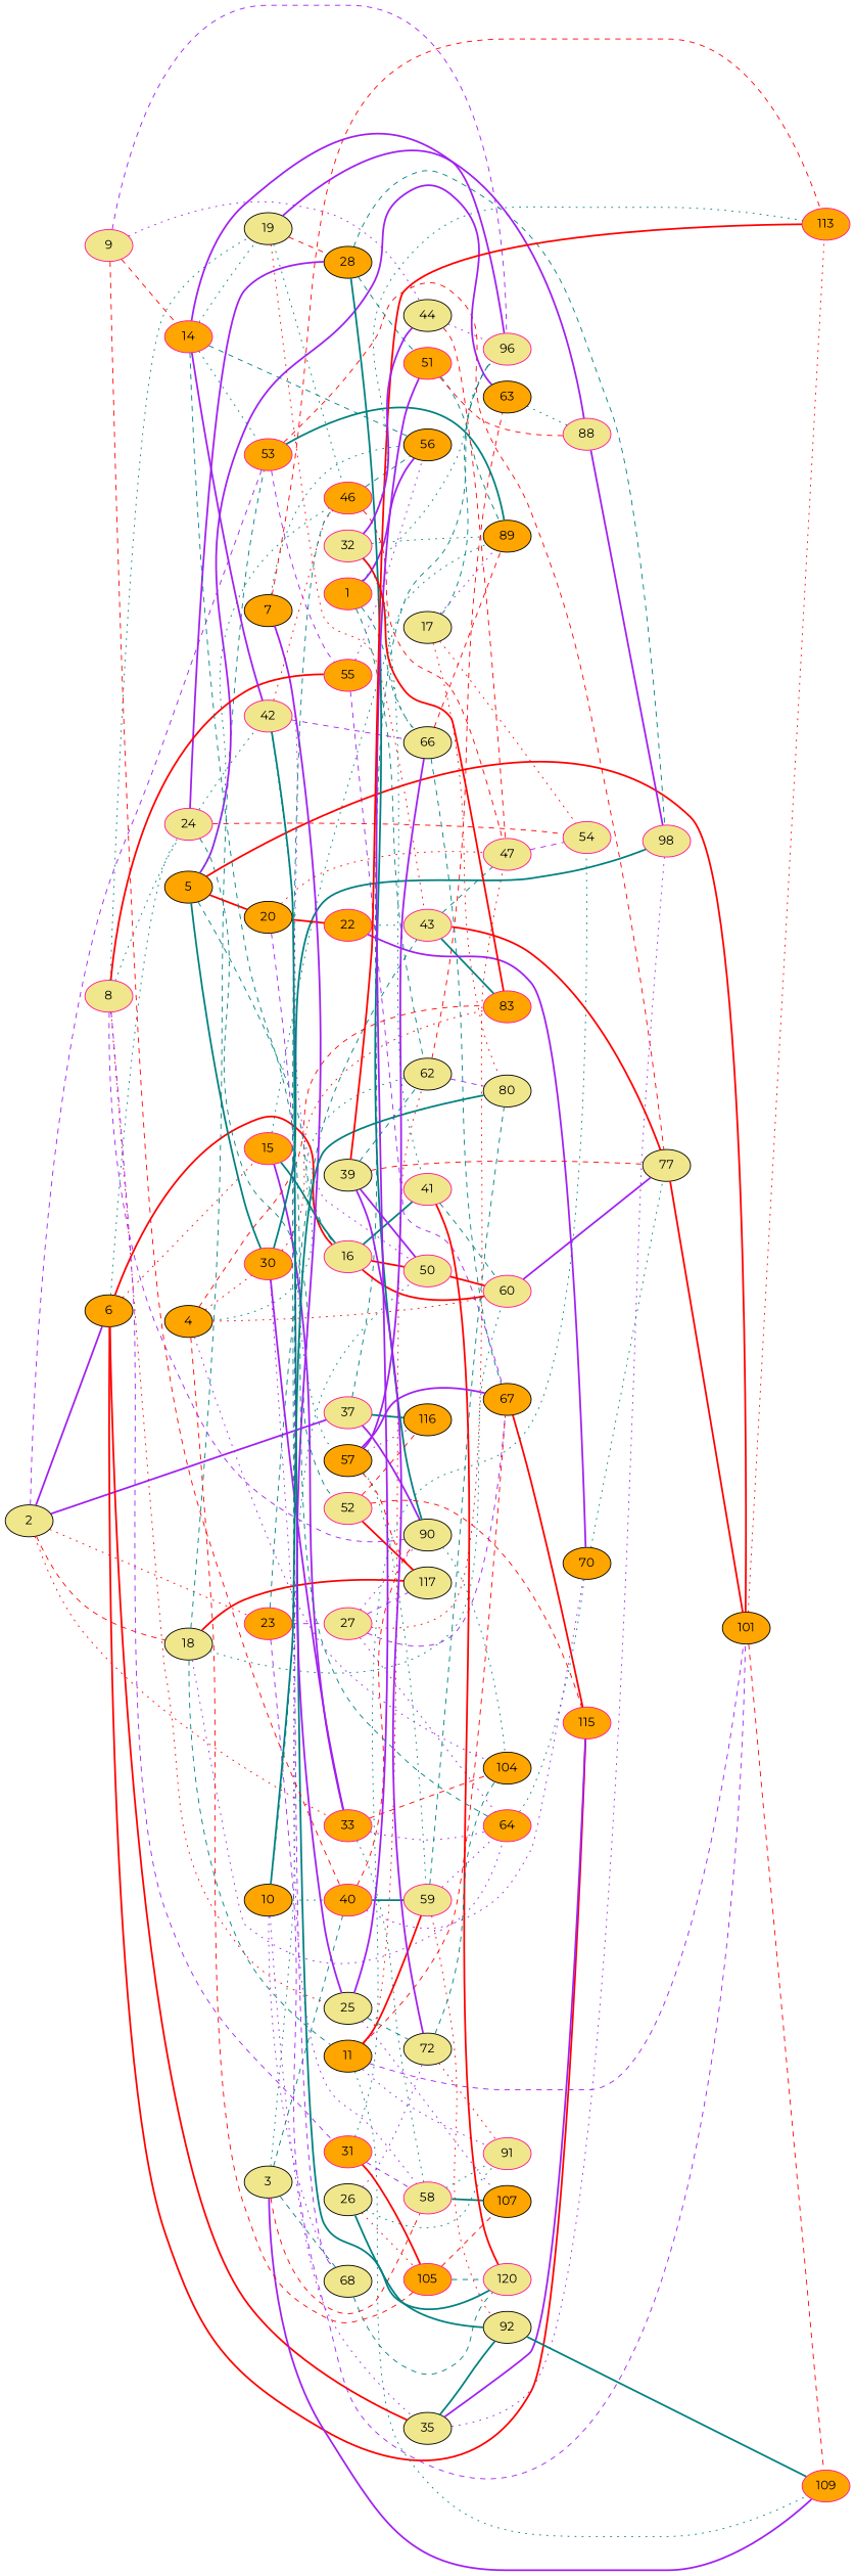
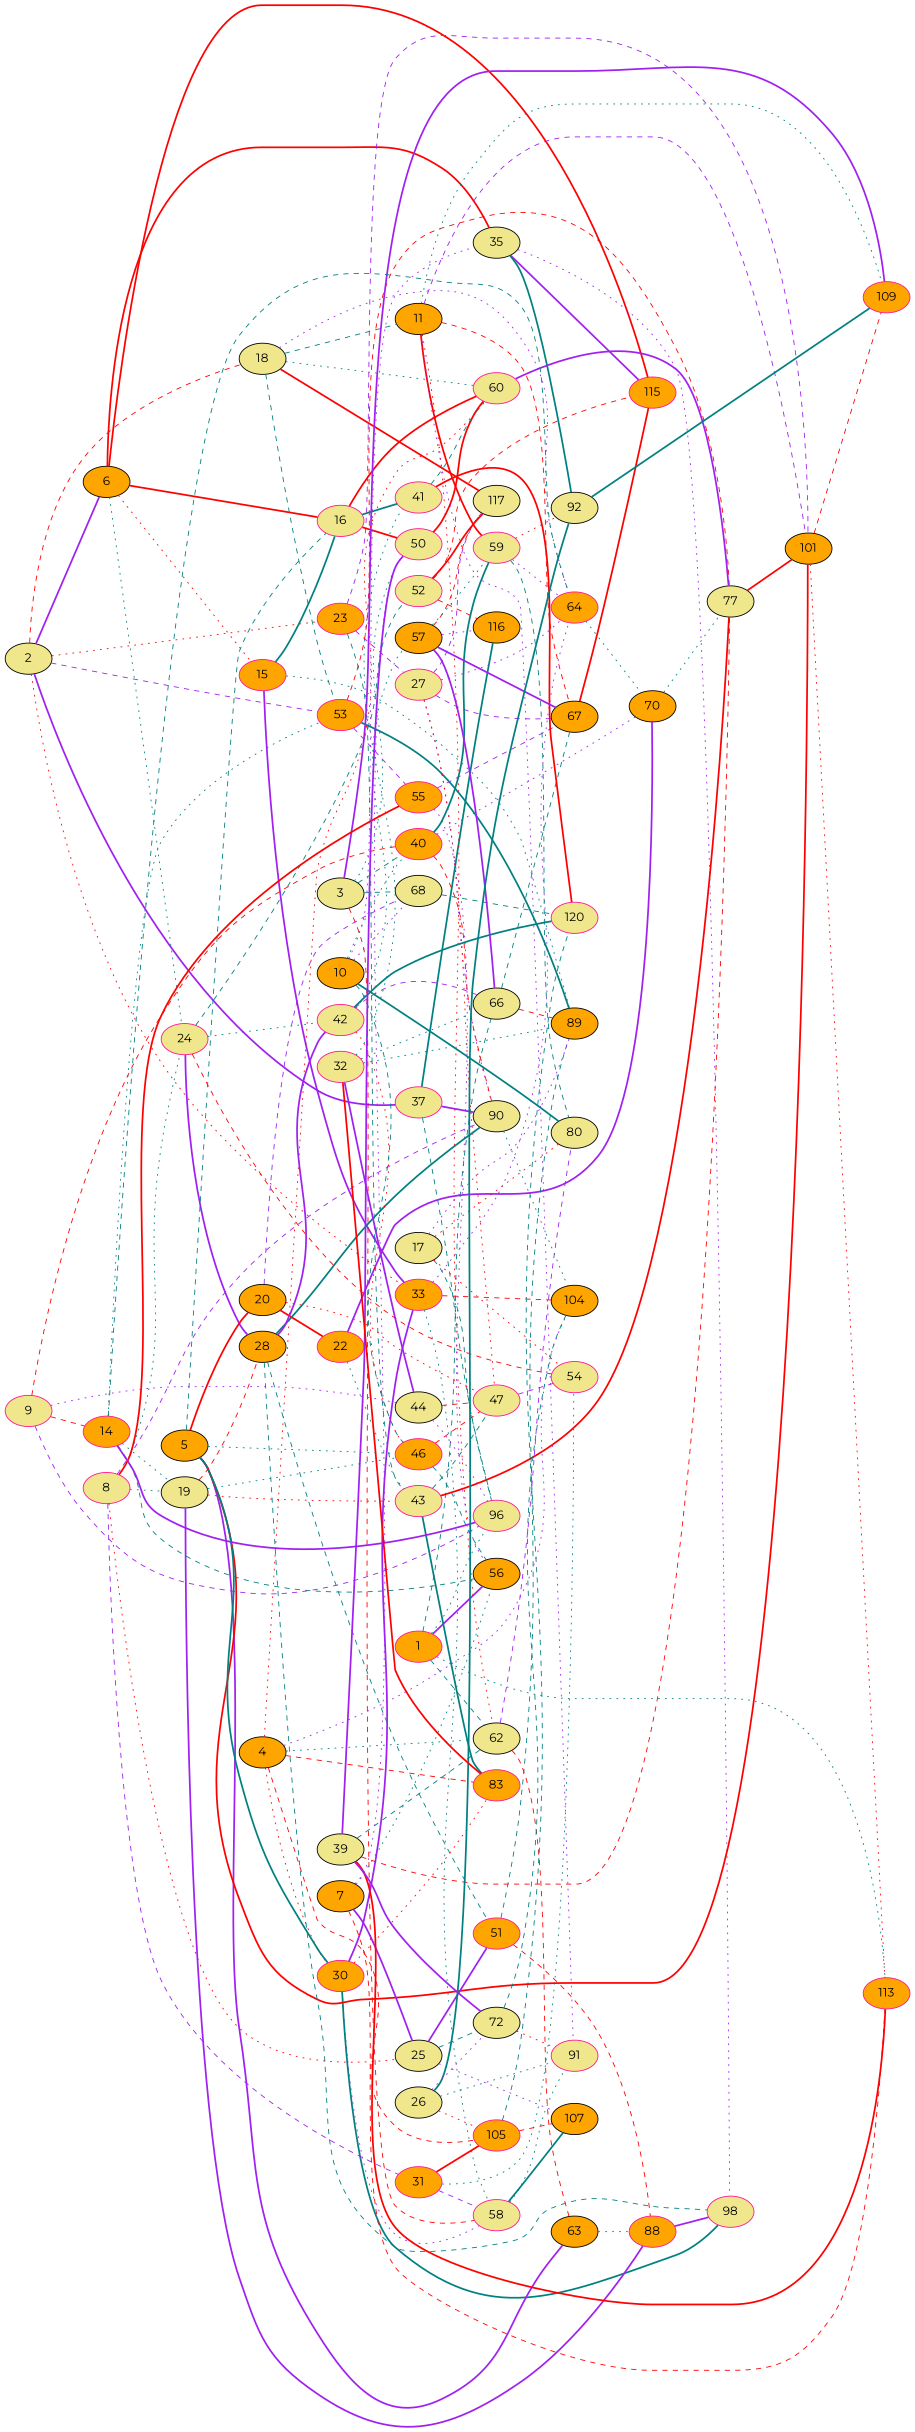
  graph {
    fontname=Montserrat
    rankdir=LR
    node [color=deeppink fillcolor=khaki fontname=Montserrat style=filled]
    edge [color=teal fontname=Montserrat style=dotted]
    56 [color=black fillcolor=orange super="+71"]
    1 [fillcolor=orange]
    62 [color=black super="+112"]
    66 [color=black super="+81"]
    96 [super="+108"]
    63 [color=black fillcolor=orange]
    80 [color=black]
    67 [color=black fillcolor=orange super="+69"]
    89 [color=black fillcolor=orange super="+94"]
    2 [color=black super="+12"]
    6 [color=black fillcolor=orange super="+13"]
    18 [color=black super="+111"]
    23 [fillcolor=orange]
    33 [fillcolor=orange super="+82"]
    37
    53 [fillcolor=orange super="+84"]
    16 [super="+21"]
    15 [fillcolor=orange]
    24 [super="+74"]
    35 [color=black super="+85"]
    115 [fillcolor=orange]
    60 [super="+65"]
    11 [color=black fillcolor=orange super="+95"]
    64 [fillcolor=orange super="+119"]
    117 [color=black]
    101 [color=black fillcolor=orange super="+121"]
    43 [super="+102"]
    27 [super="+75"]
    58 [super="+103"]
    104 [color=black fillcolor=orange]
    90 [color=black super="+99"]
    116 [color=black fillcolor=orange]
    55 [fillcolor=orange]
    77 [color=black super="+93"]
    3 [color=black super="+114"]
    40 [fillcolor=orange super="+49"]
    50 [super="+118"]
    68 [color=black]
    109 [fillcolor=orange]
    59 [super="+97"]
    70 [color=black fillcolor=orange]
    91
    107 [color=black fillcolor=orange]
    120
    4 [color=black fillcolor=orange super="+36"]
    30 [fillcolor=orange super="+76"]
    83 [fillcolor=orange]
    105 [fillcolor=orange super="+106"]
    98
    5 [color=black fillcolor=orange super="+87"]
    20 [color=black fillcolor=orange]
    46 [fillcolor=orange super="+61"]
    41
    22 [fillcolor=orange]
    47 [super="+123"]
-   88
+   88 [fillcolor=orange]
    113 [fillcolor=orange]
    54
    28 [color=black fillcolor=orange super="+29"]
    42 [super="+45"]
    52
    92 [color=black]
    25 [color=black super="+122"]
    51 [fillcolor=orange]
    72 [color=black super="+86"]
    7 [color=black fillcolor=orange]
    8 [super="+73"]
    19 [color=black super="+78"]
    31 [fillcolor=orange super="+48"]
    14 [fillcolor=orange super="+38"]
    9
    44 [color=black]
    10 [color=black fillcolor=orange super="+110"]
    17 [color=black]
    39 [color=black super="+100"]
    57 [color=black fillcolor=orange super="+79"]
    26 [color=black]
    32 [super="+34"]
    1 -- 56 [color=purple style=bold]
    1 -- 62 [style=dashed]
    1 -- 66 [style=dashed]
    1 -- 96
    62 -- 63 [color=red style=dashed]
    62 -- 80 [color=purple style=dashed]
    66 -- 67 [style=dashed]
    66 -- 89 [color=red style=dashed]
    63 -- 88
    67 -- 115 [color=red style=bold]
    2 -- 6 [color=purple style=bold]
    2 -- 18 [color=red style=dashed]
    2 -- 23 [color=red]
    2 -- 33 [color=red]
    2 -- 37 [color=purple style=bold]
    2 -- 53 [color=purple style=dashed]
    6 -- 16 [color=red style=bold]
    6 -- 15 [color=red]
    6 -- 24
    6 -- 35 [color=red style=bold]
    6 -- 115 [color=red style=bold]
    18 -- 53 [style=dashed]
    18 -- 60
    18 -- 11 [style=dashed]
    18 -- 64 [color=purple]
    18 -- 117 [color=red style=bold]
    23 -- 101 [color=purple style=dashed]
    23 -- 43 [style=dashed]
    23 -- 27 [color=purple style=dashed]
    33 -- 64 [color=purple]
    33 -- 58
    33 -- 104 [color=red style=dashed]
    37 -- 96 [style=dashed]
    37 -- 90 [color=purple style=bold]
    37 -- 116 [style=bold]
    53 -- 89 [style=bold]
    53 -- 55 [color=purple style=dashed]
    53 -- 77 [color=red style=dashed]
    16 -- 60 [color=red style=bold]
    16 -- 50 [color=red style=bold]
    16 -- 41 [style=bold]
    15 -- 89
    15 -- 33 [color=purple style=bold]
    15 -- 16 [style=bold]
    24 -- 54 [color=red style=dashed]
    24 -- 28 [color=purple style=bold]
    24 -- 42
    24 -- 52 [style=dashed]
    35 -- 115 [color=purple style=bold]
    35 -- 98 [color=purple]
    35 -- 92 [style=bold]
    60 -- 77 [color=purple style=bold]
    11 -- 62 [color=red]
    11 -- 67 [color=red style=dashed]
    11 -- 101 [color=purple style=dashed]
    11 -- 109
    11 -- 59 [color=red style=bold]
    11 -- 91 [color=purple]
    64 -- 70
    101 -- 109 [color=red style=dashed]
    101 -- 113 [color=red]
    43 -- 77 [color=red style=bold]
    43 -- 83 [style=bold]
    43 -- 47 [style=dashed]
    27 -- 67 [color=purple style=dashed]
    27 -- 64 [color=purple]
    27 -- 117 [color=purple style=dashed]
    27 -- 90 [color=purple]
    27 -- 47 [color=red]
    58 -- 91
    58 -- 107 [style=bold]
    90 -- 104
    55 -- 56 [color=purple]
    55 -- 67 [color=purple style=dashed]
    77 -- 101 [color=red style=bold]
    3 -- 58 [color=red style=dashed]
    3 -- 40 [style=dashed]
    3 -- 50 [weight=2]
    3 -- 68 [style=dashed]
    3 -- 109 [color=purple style=bold]
    40 -- 90 [color=red style=dashed]
    40 -- 59 [style=bold]
    40 -- 70 [color=purple]
    50 -- 60 [color=red style=bold]
    68 -- 120 [style=dashed]
    59 -- 80 [style=dashed]
    59 -- 64 [color=purple]
    59 -- 92 [color=red]
    70 -- 77
    4 -- 62
    4 -- 60 [color=red]
    4 -- 104 [color=purple]
    4 -- 30 [color=red]
    4 -- 83 [color=red style=dashed]
    4 -- 105 [color=red style=dashed]
    30 -- 33 [color=purple style=bold]
    30 -- 58 [color=purple]
    30 -- 83 [color=red]
    30 -- 98 [style=bold]
    105 -- 107 [color=red style=dashed]
    105 -- 120 [style=dashed]
    5 -- 63 [color=purple style=bold]
    5 -- 16 [style=dashed]
    5 -- 101 [color=red style=bold]
    5 -- 30 [style=bold]
    5 -- 20 [color=red style=bold]
    5 -- 46
    20 -- 68 [color=purple style=dashed]
    20 -- 22 [color=red style=bold]
    20 -- 47 [color=red]
    46 -- 56 [style=dashed]
    46 -- 47 [color=red style=dashed]
    41 -- 60 [style=dashed]
    41 -- 120 [color=red style=bold]
    22 -- 43
    22 -- 70 [color=purple style=bold]
    47 -- 54 [color=purple style=dashed]
    88 -- 98 [color=purple style=bold]
    28 -- 90 [style=bold]
    28 -- 98 [style=dashed]
-   14 -- 42 [color=purple style=bold]
+   28 -- 42 [color=purple style=bold]
    28 -- 51 [style=dashed]
    42 -- 66 [color=purple style=dashed]
    42 -- 120 [style=bold]
    42 -- 46 [color=red]
    42 -- 57
    52 -- 115 [color=red style=dashed]
    52 -- 117 [color=red style=bold]
    52 -- 116 [color=red style=dashed]
    92 -- 109 [style=bold]
    25 -- 107 [color=purple weight=2]
    25 -- 51 [color=purple style=bold]
    25 -- 72 [style=dashed]
    51 -- 89 [style=dashed]
    51 -- 88 [color=red style=dashed]
    72 -- 104 [style=dashed]
    72 -- 91 [color=red]
    7 -- 56
    7 -- 50 [color=purple]
    7 -- 113 [color=red style=dashed]
    7 -- 25 [color=purple style=bold]
    8 -- 24
    8 -- 90 [color=purple style=dashed]
    8 -- 55 [color=red style=bold]
    8 -- 25 [color=red]
    8 -- 19
    8 -- 31 [color=purple style=dashed]
    19 -- 43 [color=red]
    19 -- 46
    19 -- 88 [color=purple style=bold]
    19 -- 28 [color=red style=dashed]
    31 -- 58 [color=purple style=dashed]
    31 -- 105 [color=red style=bold weight=2]
    31 -- 54
    14 -- 56 [style=dashed]
    14 -- 96 [color=purple style=bold]
    14 -- 53
    14 -- 64 [style=dashed]
    14 -- 19
    9 -- 96 [color=purple style=dashed]
    9 -- 40 [color=red style=dashed]
    9 -- 14 [color=red style=dashed]
    9 -- 44 [color=purple]
    44 -- 96 [color=purple]
    44 -- 47 [color=red style=dashed]
    10 -- 80 [style=bold]
    10 -- 35 [color=purple weight=2]
    10 -- 40
    10 -- 68 [color=purple]
    10 -- 46 [style=dashed]
    17 -- 96 [style=dashed]
    17 -- 80 [color=red]
    17 -- 89 [color=purple]
    17 -- 54 [color=red]
    39 -- 62 [style=dashed]
    39 -- 77 [color=red style=dashed]
    39 -- 50 [color=purple style=bold]
    39 -- 113 [color=red style=bold]
    39 -- 72 [color=purple style=bold]
    57 -- 66 [color=purple style=bold]
    57 -- 67 [color=purple style=bold]
    57 -- 117 [color=red style=dashed]
    57 -- 116 [color=purple]
    57 -- 59
    26 -- 91
    26 -- 105 [color=red]
    26 -- 92 [style=bold]
    26 -- 72 [color=purple]
    32 -- 66
    32 -- 89
    32 -- 83 [color=red style=bold]
    32 -- 41
-   32 -- 113
+   1 -- 113
    32 -- 44 [color=purple style=bold]
  }
